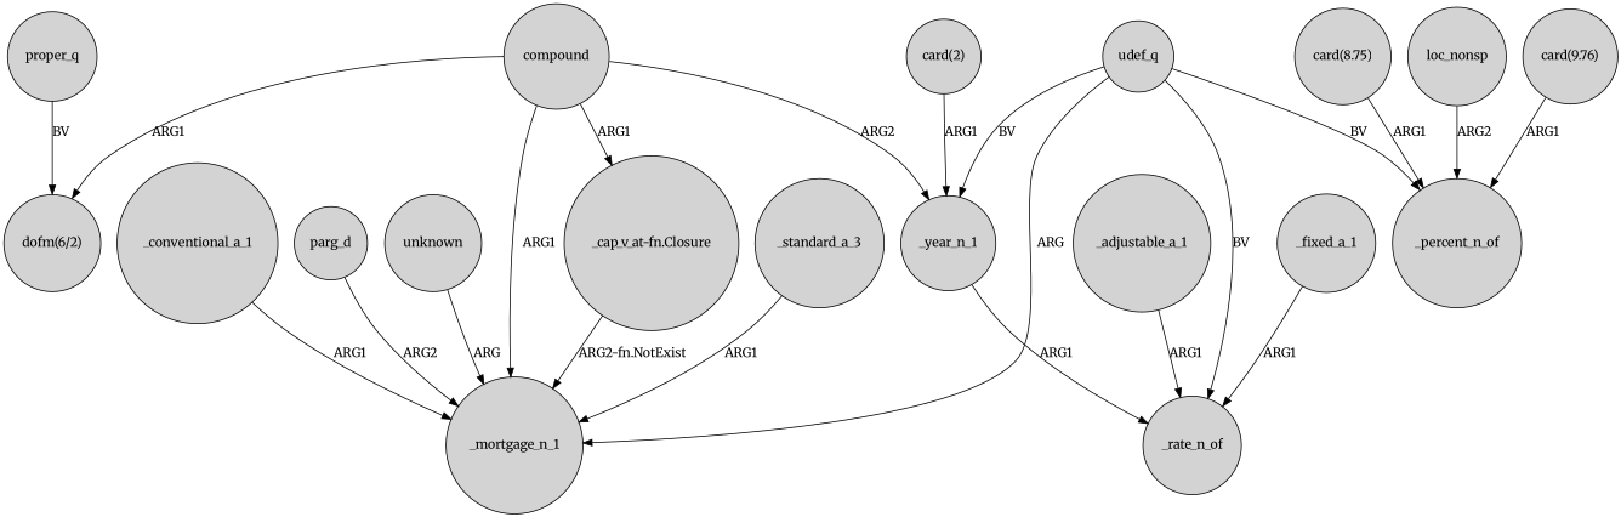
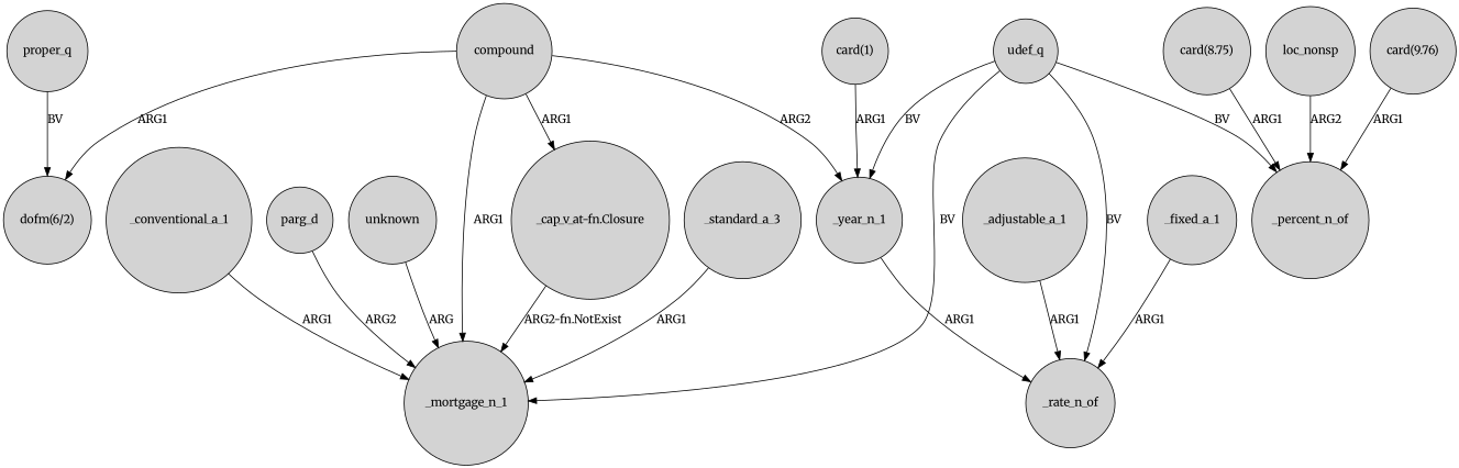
  digraph {
    fontname=Merriweather
    node [fontname=Merriweather shape=circle style=filled]
    edge [fontname=Merriweather]
    "_cap_v_at-fn.Closure"
    _mortgage_n_1
    udef_q
    _percent_n_of
    _rate_n_of
    _year_n_1
    "card(9.76)"
    _adjustable_a_1
    _conventional_a_1
    _fixed_a_1
    compound
    "dofm(6/2)"
    parg_d
    "card(8.75)"
    proper_q
    loc_nonsp
-   "card(1)" [label="card(2)"]
+   "card(1)"
    unknown
    n19 [label=_standard_a_3]
    "_cap_v_at-fn.Closure" -> _mortgage_n_1 [label="ARG2-fn.NotExist"]
-   udef_q -> _mortgage_n_1 [label=ARG]
+   udef_q -> _mortgage_n_1 [label=BV]
    udef_q -> _percent_n_of [label=BV]
    udef_q -> _rate_n_of [label=BV]
    udef_q -> _year_n_1 [label=BV]
    _year_n_1 -> _rate_n_of [label=ARG1]
    "card(9.76)" -> _percent_n_of [label=ARG1]
    _adjustable_a_1 -> _rate_n_of [label=ARG1]
    _conventional_a_1 -> _mortgage_n_1 [label=ARG1]
    _fixed_a_1 -> _rate_n_of [label=ARG1]
    compound -> "_cap_v_at-fn.Closure" [label=ARG1]
    compound -> _mortgage_n_1 [label=ARG1]
    compound -> _year_n_1 [label=ARG2]
    compound -> "dofm(6/2)" [label=ARG1]
    parg_d -> _mortgage_n_1 [label=ARG2]
    "card(8.75)" -> _percent_n_of [label=ARG1]
    proper_q -> "dofm(6/2)" [label=BV]
    loc_nonsp -> _percent_n_of [label=ARG2]
    "card(1)" -> _year_n_1 [label=ARG1]
    unknown -> _mortgage_n_1 [label=ARG]
    n19 -> _mortgage_n_1 [label=ARG1]
  }
